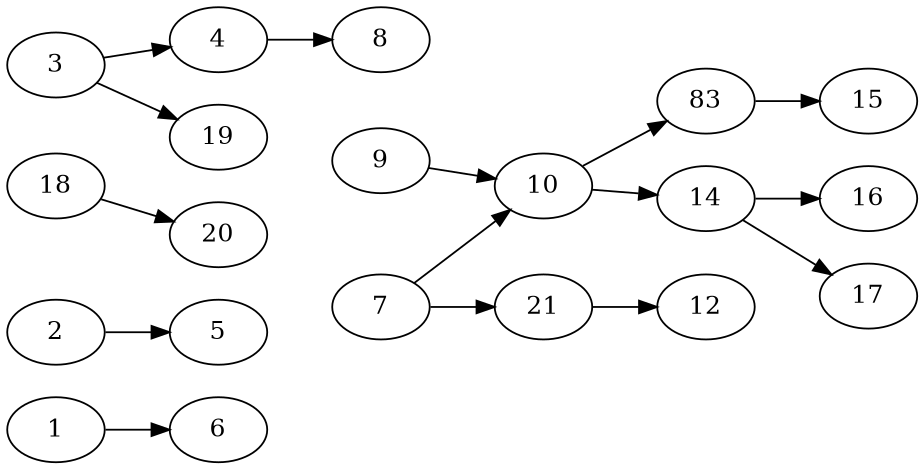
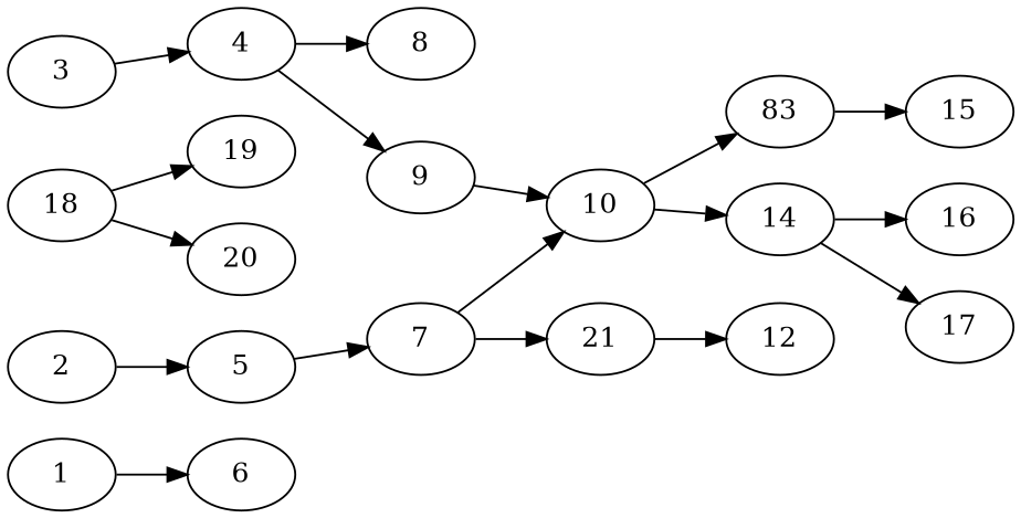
  digraph {
    rankdir=LR
    node [alpha=0.18]
    1 [expect_size=353021668226690]
    6 [alpha=0.04 expect_size=3675330550689676]
    5 [alpha=0.17 expect_size=8536442931172199]
    7 [alpha=0.00 expect_size=260697887732662272]
    10 [alpha=0.14 expect_size=795397878448128000]
    n6 [alpha=0.02 expect_size=11049787691101220 label=21]
    2 [alpha=0.13 expect_size=10481076429395882]
    3 [alpha=0.02 expect_size=2338157141520413]
    4 [alpha=0.10 expect_size=382317564509814784]
    8 [alpha=0.11 expect_size=20365154369667072]
    9 [alpha=0.16 expect_size=6772683253597]
    n12 [expect_size=2375146611029995 label=83]
    14 [alpha=0.14 expect_size=6490821601796866]
    12 [alpha=0.12 expect_size=13687291407205128]
    15 [alpha=0.12 expect_size=330773873494156]
    16 [alpha=0.16 expect_size=618122759395676]
    17 [alpha=0.10 expect_size=32092287497861652]
    18 [alpha=0.13 expect_size=3659189265767596032]
    19 [alpha=0.01 expect_size=313681355915395072]
    20 [alpha=0.19 expect_size=4695249359171238]
    1 -> 6
+   5 -> 7
    7 -> 10
    7 -> n6
    10 -> n12
    10 -> 14
    n6 -> 12
    2 -> 5
    3 -> 4
    4 -> 8
+   4 -> 9
    9 -> 10
    n12 -> 15
    14 -> 16
    14 -> 17
-   3 -> 19
+   18 -> 19
    18 -> 20
  }
